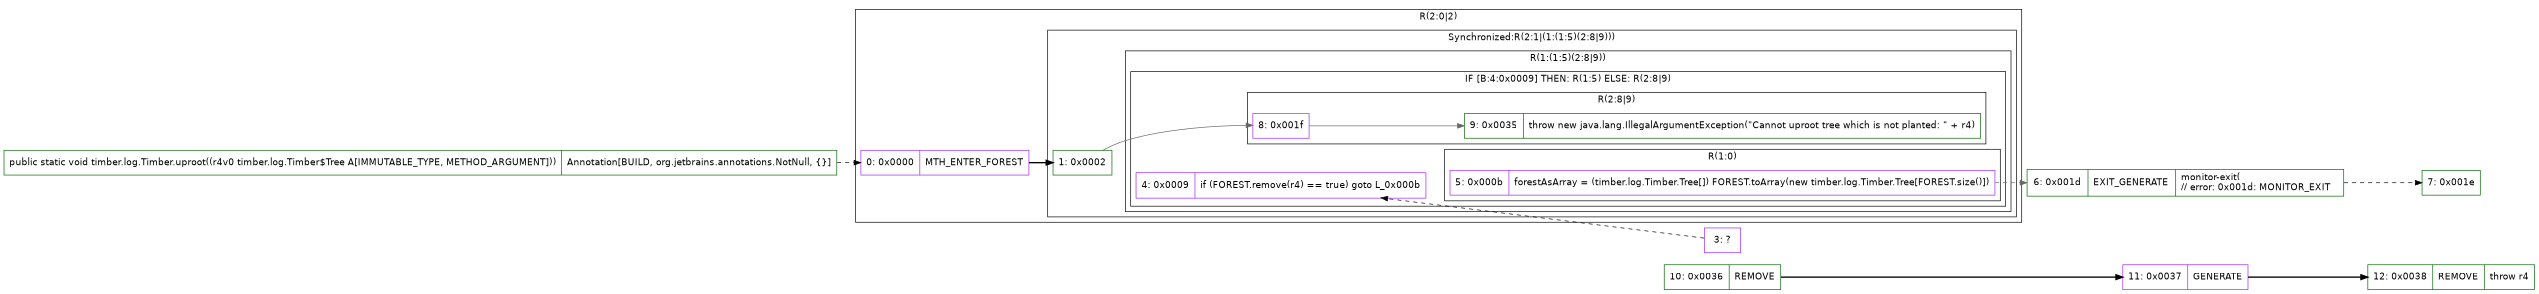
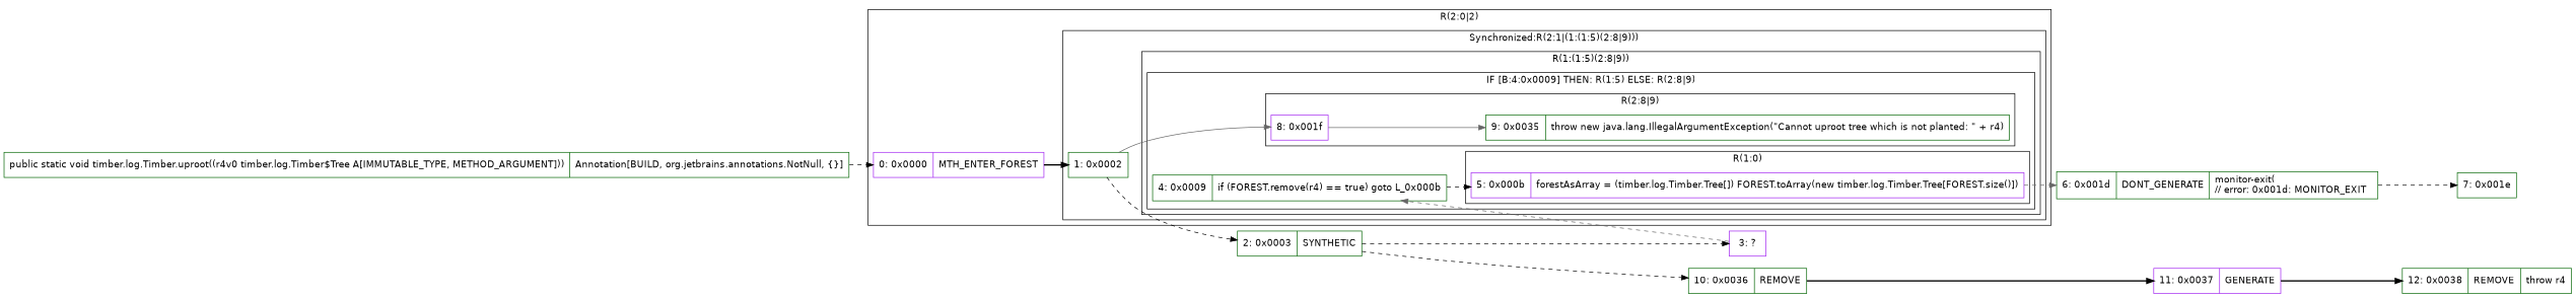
  digraph {
    fontname="DejaVu Sans"
    rankdir=LR
    node [color=darkgreen fontname="DejaVu Sans" shape=record]
    edge [color=black fontname="DejaVu Sans" style=dashed]
    n1 [color=purple label="{5\:\ 0x000b|forestAsArray = (timber.log.Timber.Tree[]) FOREST.toArray(new timber.log.Timber.Tree[FOREST.size()])\l}"]
    n2 [color=purple label="{8\:\ 0x001f}"]
    n3 [label="{9\:\ 0x0035|throw new java.lang.IllegalArgumentException(\"Cannot uproot tree which is not planted: \" + r4)\l}"]
-   n4 [color=purple label="{4\:\ 0x0009|if (FOREST.remove(r4) == true) goto L_0x000b\l}"]
+   n4 [label="{4\:\ 0x0009|if (FOREST.remove(r4) == true) goto L_0x000b\l}"]
    n5 [label="{1\:\ 0x0002}"]
    n6 [color=purple label="{0\:\ 0x0000|MTH_ENTER_FOREST\l}"]
-   n7 [label="{6\:\ 0x001d|EXIT_GENERATE\l|monitor\-exit(\l\/\/ error: 0x001d: MONITOR_EXIT  \l}"]
+   n7 [label="{6\:\ 0x001d|DONT_GENERATE\l|monitor\-exit(\l\/\/ error: 0x001d: MONITOR_EXIT  \l}"]
+   n8 [label="{2\:\ 0x0003|SYNTHETIC\l}"]
    n9 [color=purple label="{3\:\ ?}"]
    n10 [label="{10\:\ 0x0036|REMOVE\l}"]
    n11 [label="{7\:\ 0x001e}"]
    n12 [color=purple label="{11\:\ 0x0037|GENERATE\l}"]
    n13 [label="{12\:\ 0x0038|REMOVE\l|throw r4\l}"]
    n14 [label="{public static void timber.log.Timber.uproot((r4v0 timber.log.Timber$Tree A[IMMUTABLE_TYPE, METHOD_ARGUMENT]))  | Annotation[BUILD, org.jetbrains.annotations.NotNull, \{\}]\l}"]
    subgraph cluster_1 {
      label="R(2:0|2)"
      n6
      subgraph cluster_2 {
        label="Synchronized:R(2:1|(1:(1:5)(2:8|9)))"
        n5
        subgraph cluster_3 {
          label="R(1:(1:5)(2:8|9))"
          subgraph cluster_4 {
            label="IF [B:4:0x0009] THEN: R(1:5) ELSE: R(2:8|9)"
            n4
            subgraph cluster_5 {
              label="R(1:0)"
              n1
            }
            subgraph cluster_6 {
              label="R(2:8|9)"
              n2
              n3
            }
          }
        }
      }
    }
    n1 -> n7 [color=gray40]
    n2 -> n3 [color=gray40 style=solid]
+   n4 -> n1
    n5 -> n2 [color=gray40 style=solid]
+   n5 -> n8
    n6 -> n5 [style=bold]
    n7 -> n11
-   n9 -> n4
+   n8 -> n9
+   n8 -> n10
+   n9 -> n4 [color=gray40]
    n10 -> n12 [style=bold]
    n12 -> n13 [style=bold]
    n14 -> n6
  }
